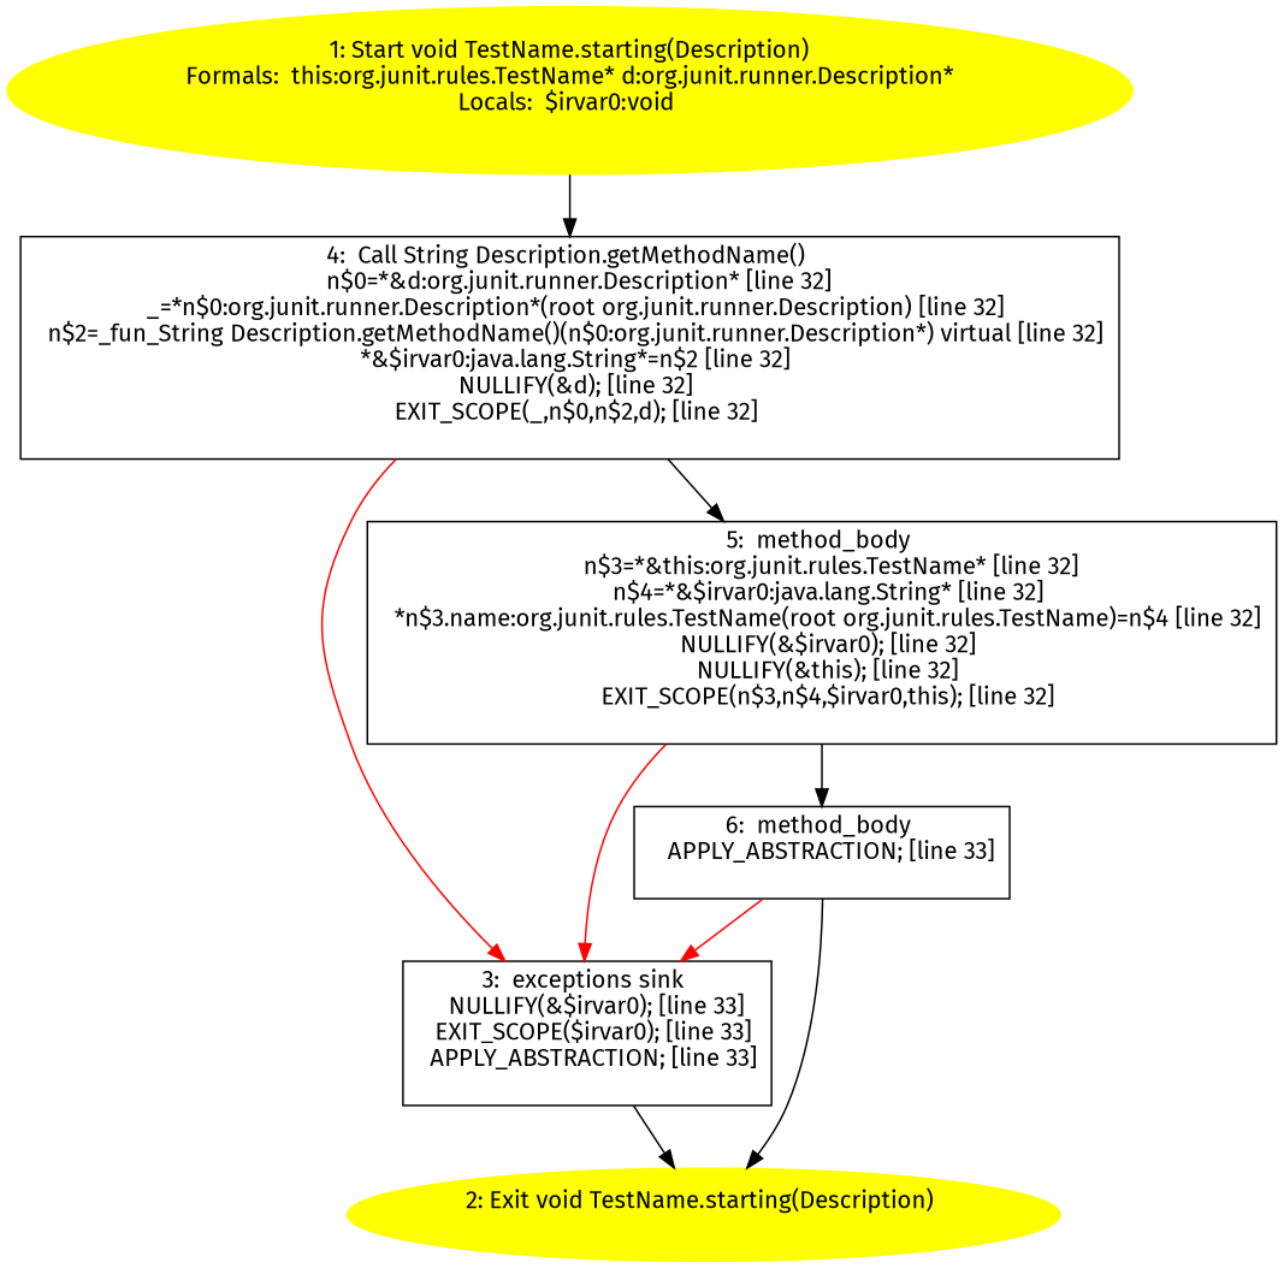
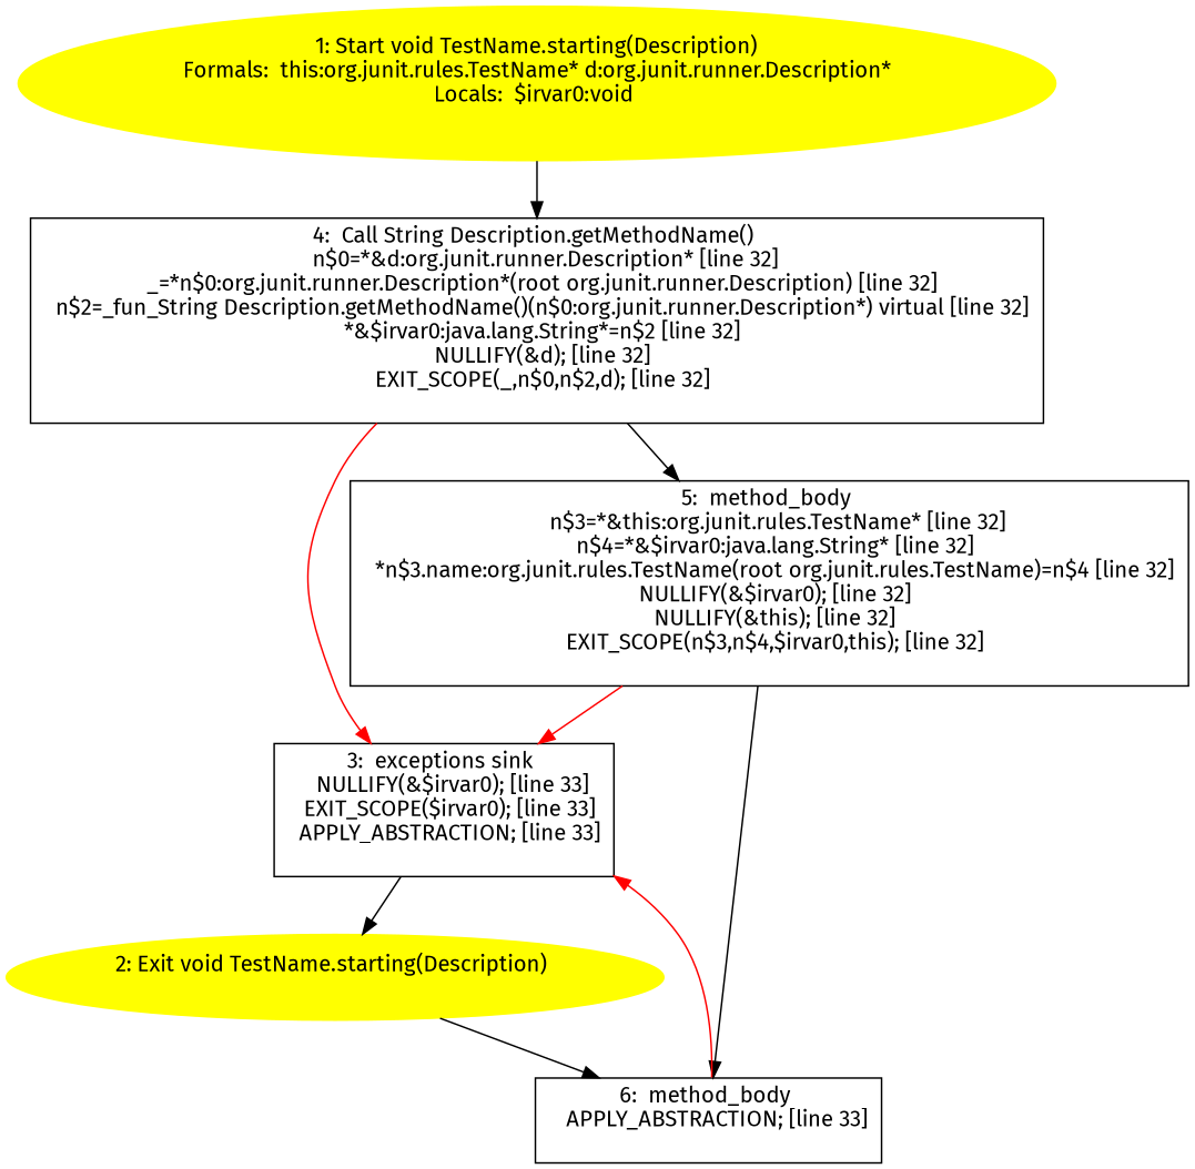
  digraph {
    fontname="Fira Sans"
    node [fontname="Fira Sans" shape=box]
    edge [fontname="Fira Sans"]
    n1 [color=yellow label="1: Start void TestName.starting(Description)\nFormals:  this:org.junit.rules.TestName* d:org.junit.runner.Description*\nLocals:  $irvar0:void \n  " style=filled shape=""]
    n2 [label="4:  Call String Description.getMethodName() \n   n$0=*&d:org.junit.runner.Description* [line 32]\n  _=*n$0:org.junit.runner.Description*(root org.junit.runner.Description) [line 32]\n  n$2=_fun_String Description.getMethodName()(n$0:org.junit.runner.Description*) virtual [line 32]\n  *&$irvar0:java.lang.String*=n$2 [line 32]\n  NULLIFY(&d); [line 32]\n  EXIT_SCOPE(_,n$0,n$2,d); [line 32]\n "]
    n3 [label="3:  exceptions sink \n   NULLIFY(&$irvar0); [line 33]\n  EXIT_SCOPE($irvar0); [line 33]\n  APPLY_ABSTRACTION; [line 33]\n "]
    n4 [label="5:  method_body \n   n$3=*&this:org.junit.rules.TestName* [line 32]\n  n$4=*&$irvar0:java.lang.String* [line 32]\n  *n$3.name:org.junit.rules.TestName(root org.junit.rules.TestName)=n$4 [line 32]\n  NULLIFY(&$irvar0); [line 32]\n  NULLIFY(&this); [line 32]\n  EXIT_SCOPE(n$3,n$4,$irvar0,this); [line 32]\n "]
    n5 [color=yellow label="2: Exit void TestName.starting(Description) \n  " style=filled shape=""]
    n6 [label="6:  method_body \n   APPLY_ABSTRACTION; [line 33]\n "]
    n1 -> n2
    n2 -> n3 [color=red]
    n2 -> n4
    n3 -> n5
    n4 -> n3 [color=red]
    n4 -> n6
    n6 -> n3 [color=red]
-   n6 -> n5
+   n5 -> n6
  }
